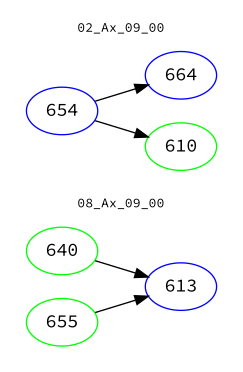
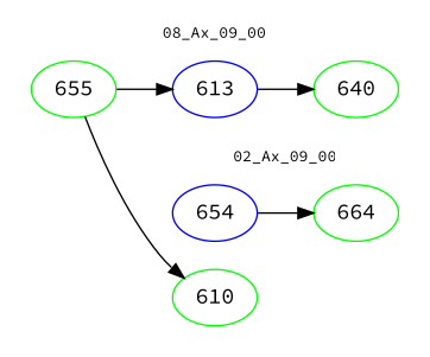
  digraph {
    fontname="Source Code Pro"
    rankdir=LR
    node [color=green fontname="Source Code Pro"]
    edge [color=black fontname="Source Code Pro"]
    n1 [color=blue label=613]
    n2 [label=640]
    n3 [label=655]
    n4 [color=blue label=654]
    n5 [label=610]
-   n6 [color=blue label=664]
+   n6 [label=664]
    subgraph cluster_1 {
      color=white
      fontsize=10
      label="08_Ax_09_00"
      n1
      n2
      n3
    }
    subgraph cluster_2 {
      color=white
      fontsize=10
      label="02_Ax_09_00"
      n4
      n5
      n6
    }
-   n2 -> n1
+   n1 -> n2
    n3 -> n1
-   n4 -> n5
+   n3 -> n5
    n4 -> n6
  }
